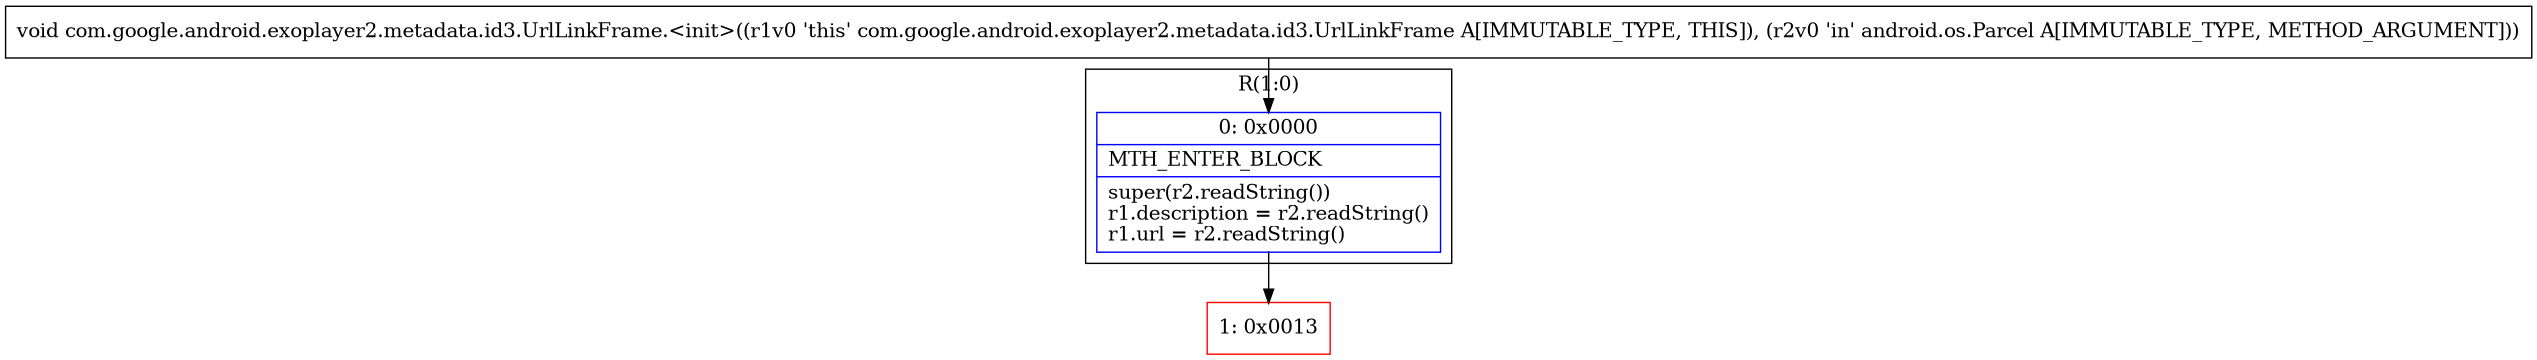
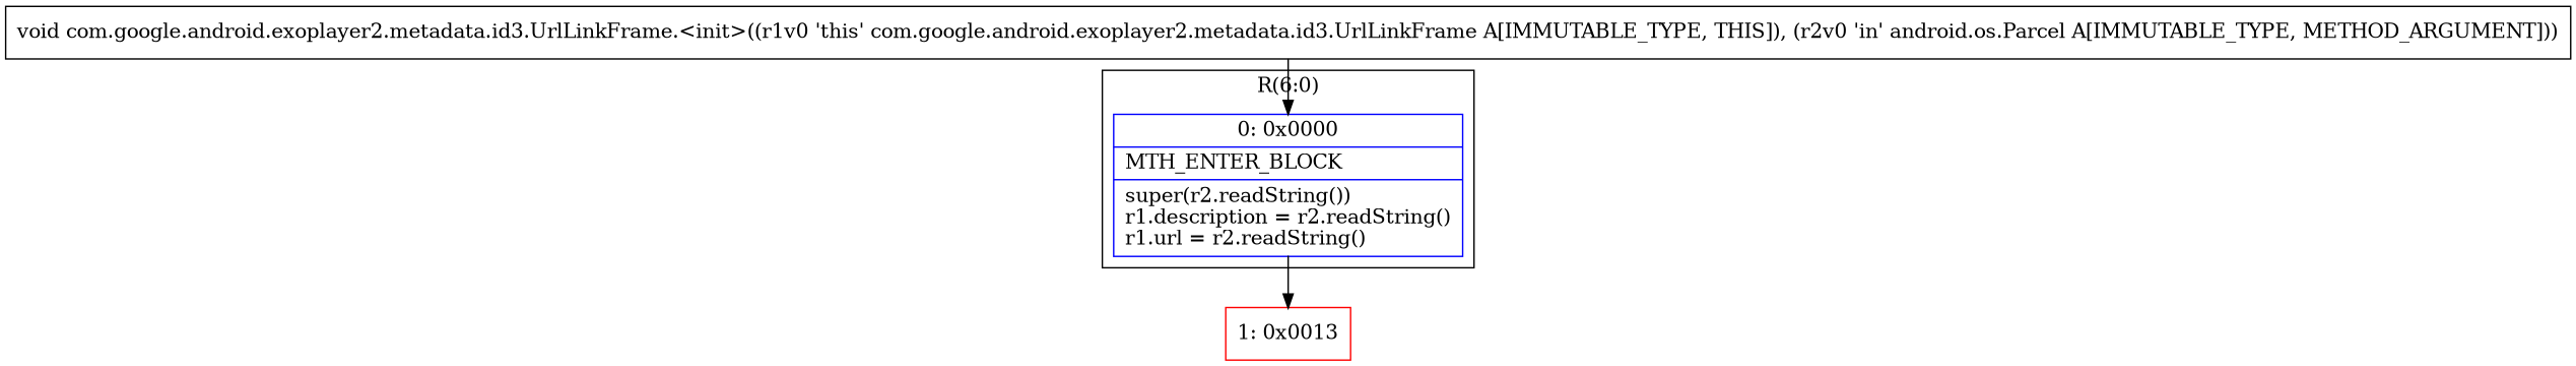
  digraph {
    node [shape=record]
    n1 [color=blue label="{0\:\ 0x0000|MTH_ENTER_BLOCK\l|super(r2.readString())\lr1.description = r2.readString()\lr1.url = r2.readString()\l}"]
    n2 [color=red label="{1\:\ 0x0013}"]
    n3 [label="{void com.google.android.exoplayer2.metadata.id3.UrlLinkFrame.\<init\>((r1v0 'this' com.google.android.exoplayer2.metadata.id3.UrlLinkFrame A[IMMUTABLE_TYPE, THIS]), (r2v0 'in' android.os.Parcel A[IMMUTABLE_TYPE, METHOD_ARGUMENT])) }"]
    subgraph cluster_1 {
-     label="R(1:0)"
+     label="R(6:0)"
      n1
    }
    n1 -> n2
    n3 -> n1
  }
